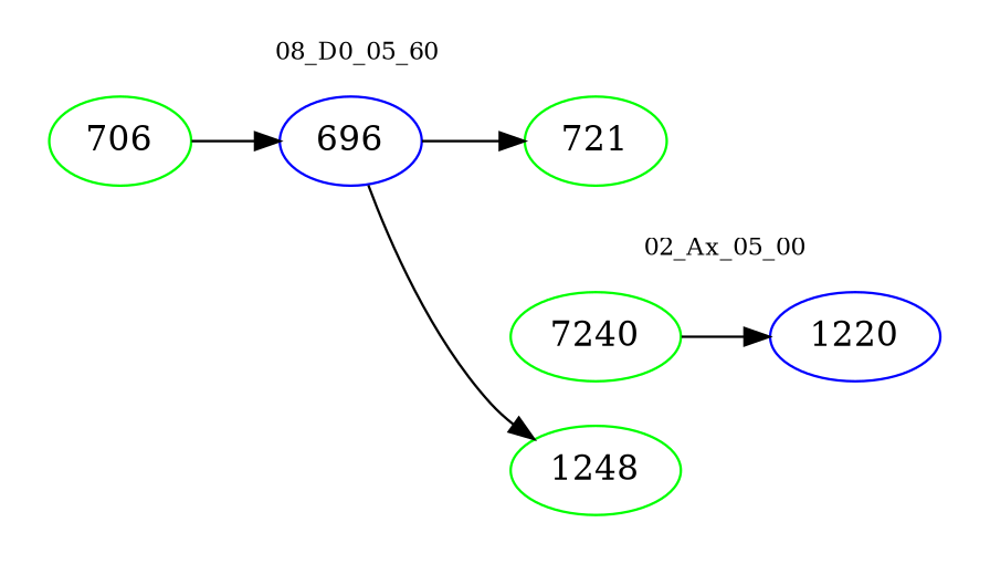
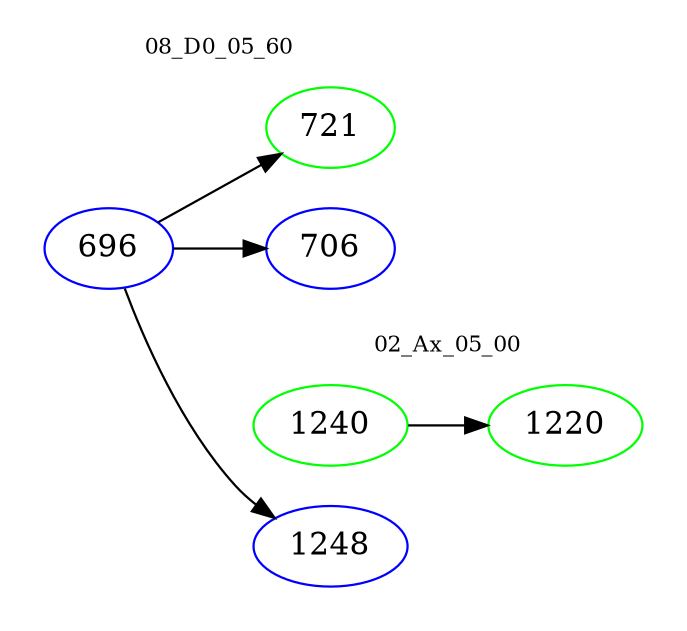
  digraph {
    rankdir=LR
    node [color=green]
    edge [color=black]
-   n1 [label=7240]
-   n2 [color=blue label=1220]
-   n3 [label=1248]
-   n4 [label=706]
+   n1 [label=1240]
+   n2 [label=1220]
+   n3 [color=blue label=1248]
+   n4 [color=blue label=706]
    n5 [color=blue label=696]
    n6 [label=721]
    subgraph cluster_1 {
      color=white
      fontsize=10
      label="02_Ax_05_00"
      n1
      n2
      n3
    }
    subgraph cluster_2 {
      color=white
      fontsize=10
      label="08_D0_05_60"
      n4
      n5
      n6
    }
    n1 -> n2
-   n4 -> n5
+   n5 -> n4
    n5 -> n3
    n5 -> n6
  }
